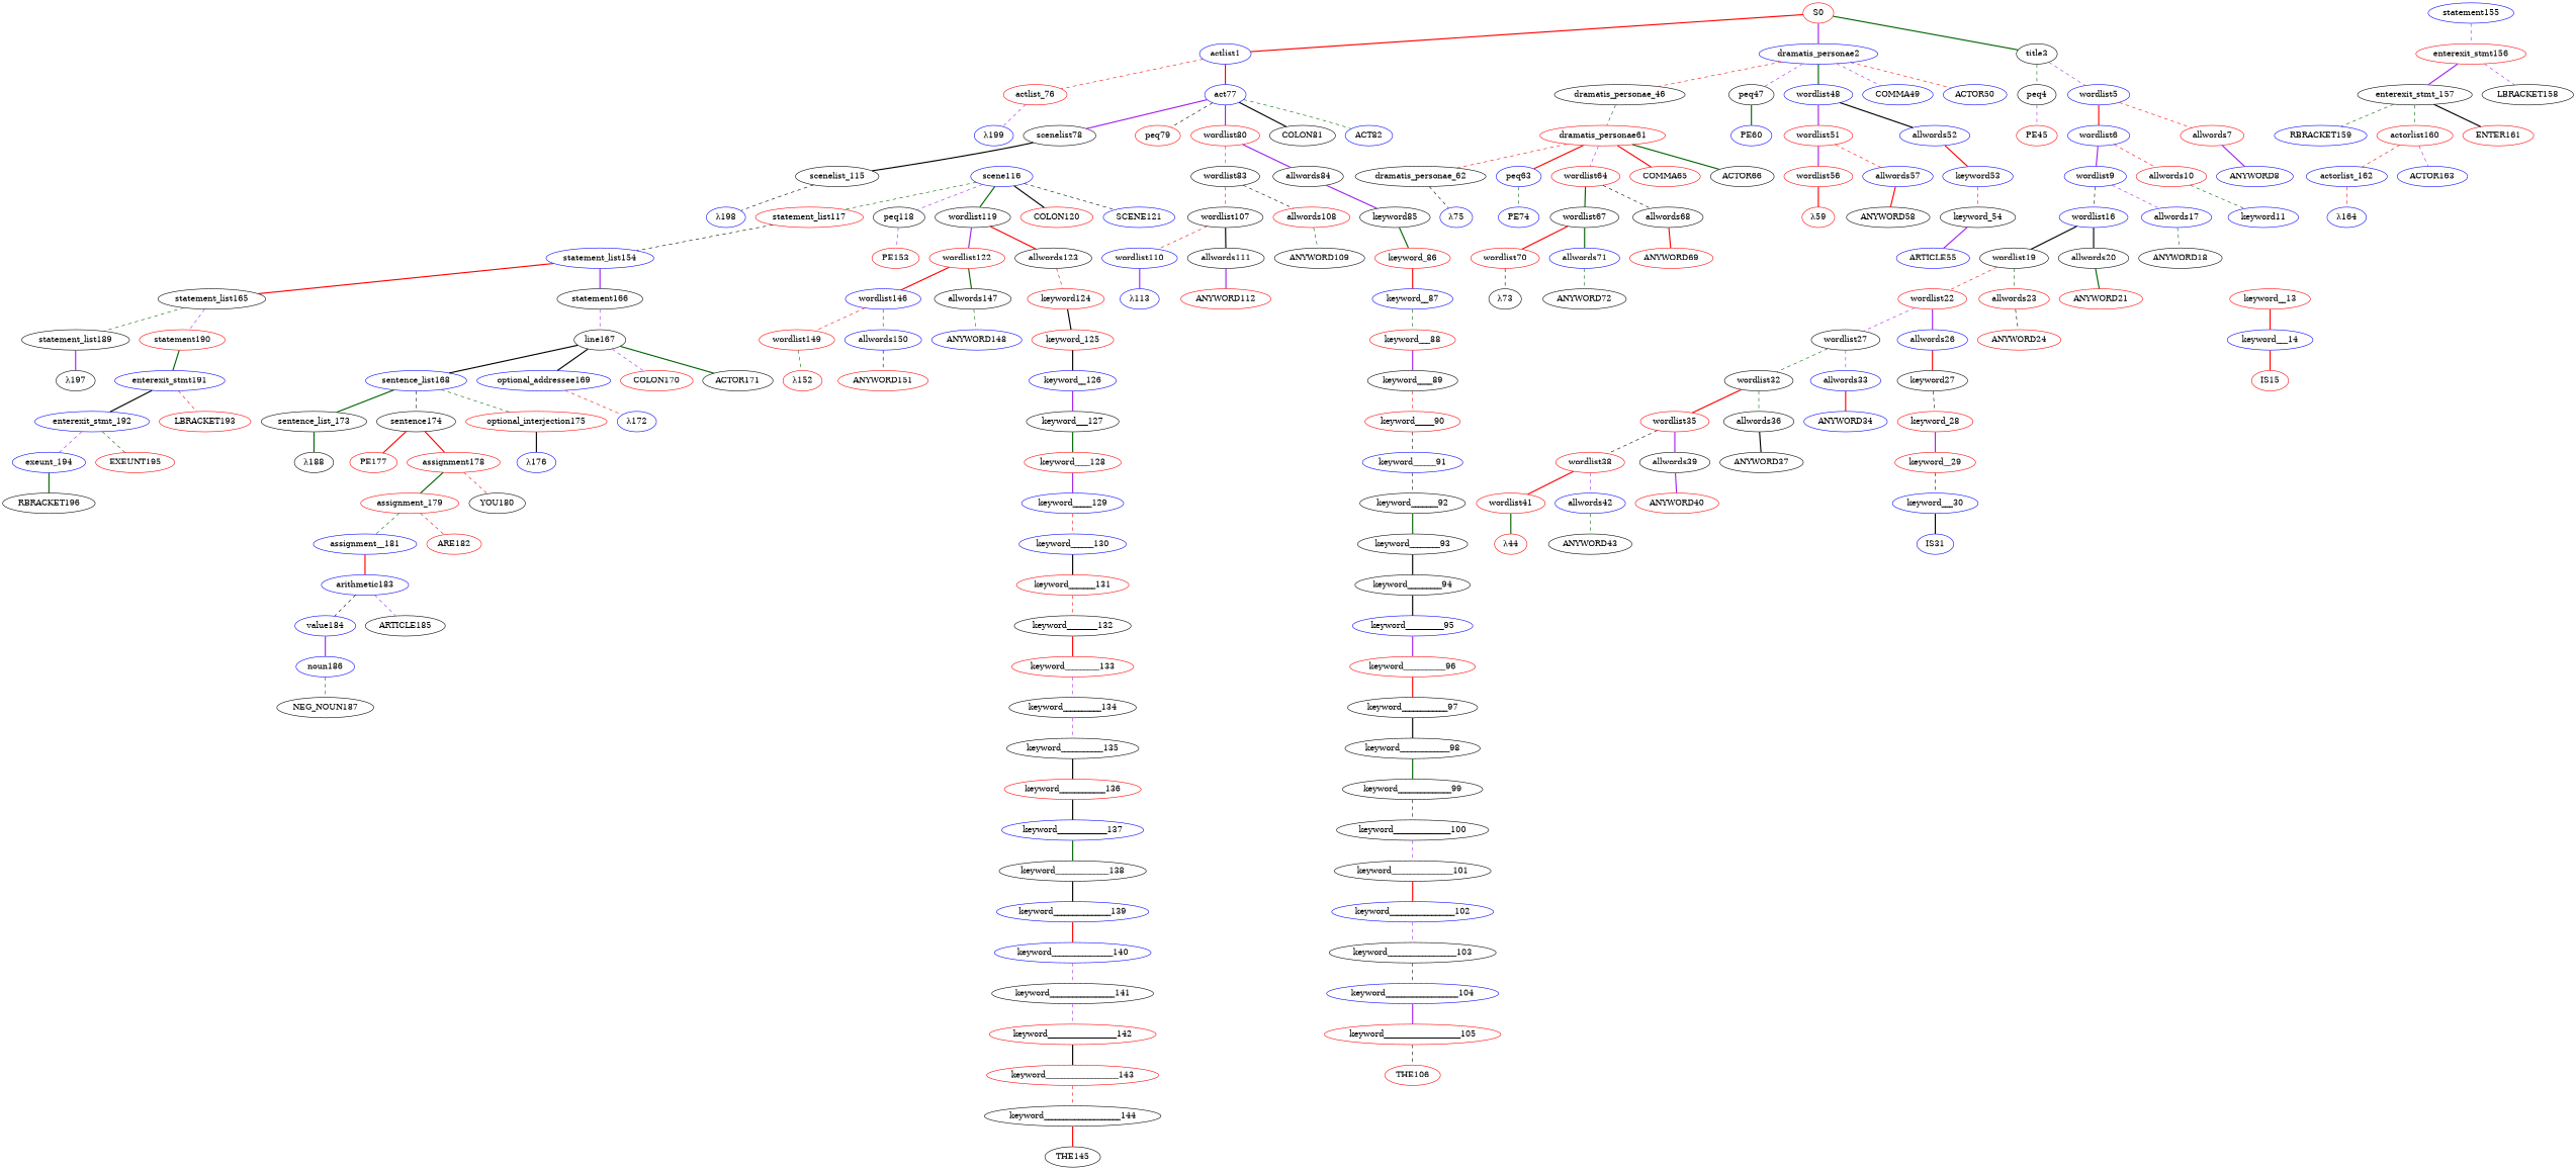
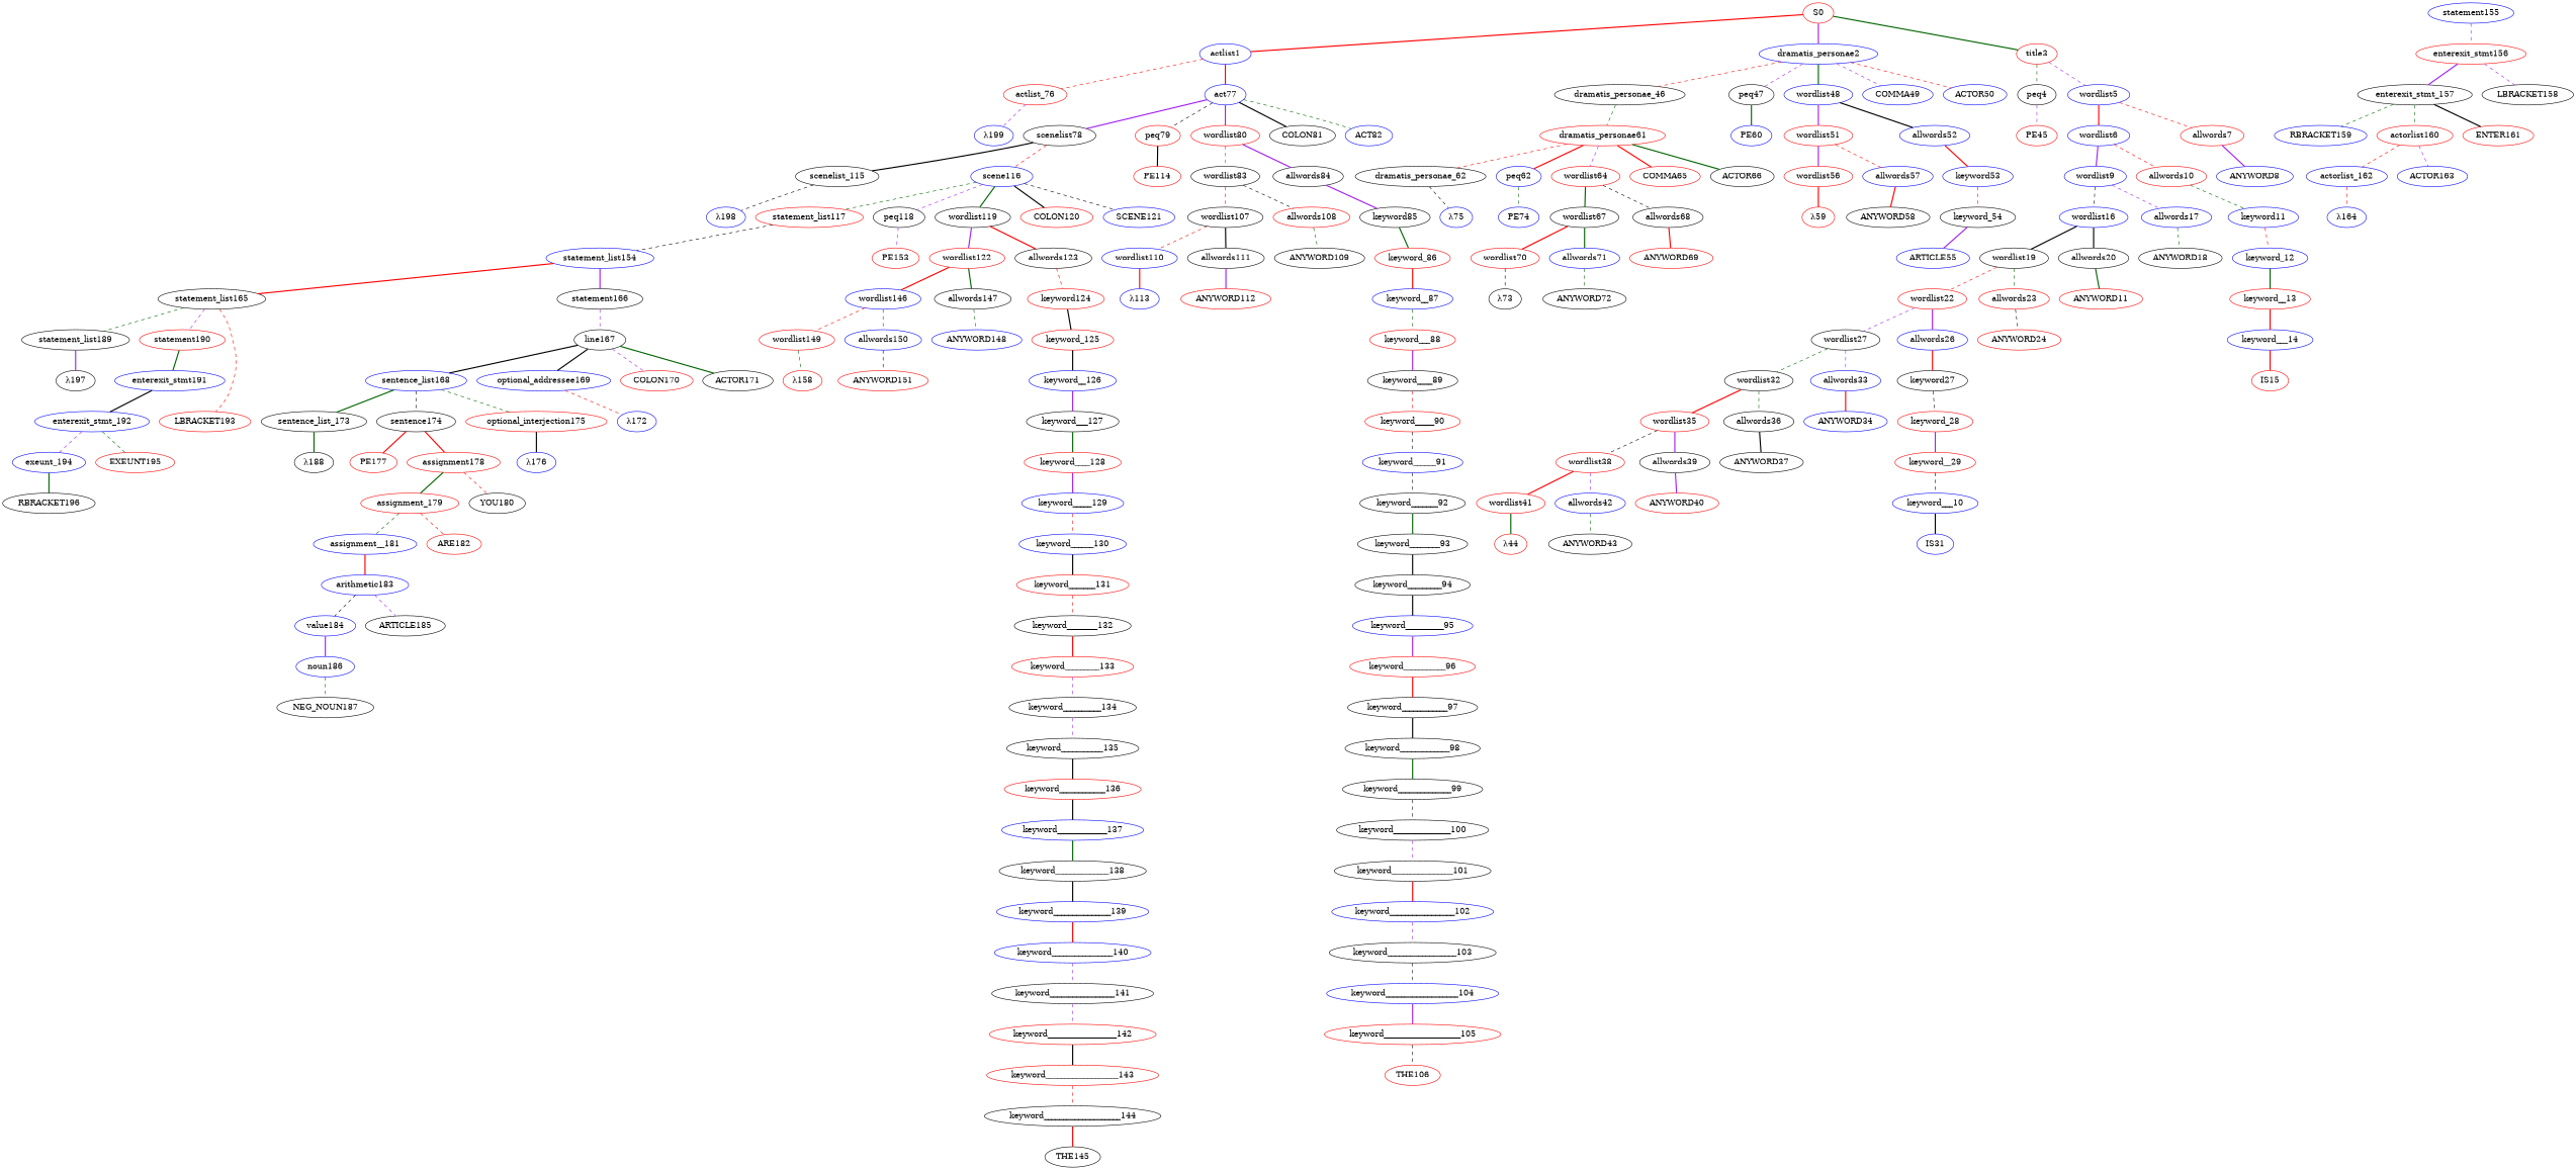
  strict graph {
    node [color=blue]
    edge [color=red style=bold]
    S0 [color=red]
    actlist1
    dramatis_personae2
-   title3 [color=black]
+   title3 [color=red]
    actlist_76 [color=red]
    act77
    dramatis_personae_46 [color=black]
    peq47 [color=black]
    wordlist48
    COMMA49
    ACTOR50
    peq4 [color=black]
    wordlist5
    "λ199"
    scenelist78 [color=black]
    peq79 [color=red]
    wordlist80 [color=red]
    COLON81 [color=black]
    ACT82
    dramatis_personae61 [color=red]
    PE60
    wordlist51 [color=red]
    allwords52
    PE45 [color=red]
    wordlist6
    allwords7 [color=red]
    wordlist9
    allwords10 [color=red]
    ANYWORD8
    wordlist16
    allwords17
    keyword11
    wordlist19 [color=black]
    allwords20 [color=black]
    ANYWORD18 [color=black]
+   keyword_12
    keyword__13 [color=red]
    keyword___14
    IS15 [color=red]
    wordlist22 [color=red]
    allwords23 [color=red]
-   ANYWORD21 [color=red]
+   ANYWORD21 [color=red label=ANYWORD11]
    n43 [color=black label=wordlist27]
    allwords26
    ANYWORD24 [color=red]
    wordlist32 [color=black]
    allwords33
    keyword27 [color=black]
    wordlist35 [color=red]
    allwords36 [color=black]
    ANYWORD34
    keyword_28 [color=red]
    keyword__29 [color=red]
-   keyword___30
+   keyword___30 [label=keyword___10]
    IS31
    wordlist38 [color=red]
    allwords39 [color=black]
    ANYWORD37 [color=black]
    wordlist41 [color=red]
    allwords42
    ANYWORD40 [color=red]
    "λ44" [color=red]
    ANYWORD43 [color=black]
    dramatis_personae_62 [color=black]
-   peq63
+   peq63 [label=peq62]
    wordlist64 [color=red]
    COMMA65 [color=red]
    ACTOR66 [color=black]
    wordlist56 [color=red]
    allwords57
    keyword53
    "λ59" [color=red]
    ANYWORD58 [color=black]
    keyword_54 [color=black]
    ARTICLE55
    "λ75"
    PE74
    wordlist67 [color=black]
    allwords68 [color=black]
    wordlist70 [color=red]
    allwords71
    ANYWORD69 [color=red]
    "λ73" [color=black]
    ANYWORD72 [color=black]
    scenelist_115 [color=black]
    scene116
+   PE114 [color=red]
    wordlist83 [color=black]
    allwords84 [color=black]
    "λ198"
    statement_list117 [color=red]
    peq118 [color=black]
    wordlist119 [color=black]
    COLON120 [color=red]
    SCENE121
    wordlist107 [color=black]
    allwords108 [color=red]
    keyword85 [color=black]
    wordlist110
    allwords111 [color=black]
    ANYWORD109 [color=black]
    keyword_86 [color=red]
    keyword__87
    keyword___88 [color=red]
    keyword____89 [color=black]
    keyword_____90 [color=red]
    keyword______91
    keyword_______92 [color=black]
    keyword________93 [color=black]
    keyword_________94 [color=black]
    keyword__________95
    keyword___________96 [color=red]
    keyword____________97 [color=black]
    keyword_____________98 [color=black]
    keyword______________99 [color=black]
    keyword_______________100 [color=black]
    keyword________________101 [color=black]
    keyword_________________102
    keyword__________________103 [color=black]
    keyword___________________104
    keyword____________________105 [color=red]
    THE106 [color=red]
    "λ113"
    ANYWORD112 [color=red]
    statement_list154
    PE153 [color=red]
    wordlist122 [color=red]
    allwords123 [color=black]
    statement_list165 [color=black]
    statement166 [color=black]
    enterexit_stmt156 [color=red]
    statement155
    wordlist146
    allwords147 [color=black]
    keyword124 [color=red]
    wordlist149 [color=red]
    allwords150
    ANYWORD148
    keyword_125 [color=red]
    keyword__126
    keyword___127 [color=black]
    keyword____128 [color=red]
    keyword_____129
    keyword______130
    keyword_______131 [color=red]
    keyword________132 [color=black]
    keyword_________133 [color=red]
    keyword__________134 [color=black]
    keyword___________135 [color=black]
    keyword____________136 [color=red]
    keyword_____________137
    keyword______________138 [color=black]
    keyword_______________139
    keyword________________140
    keyword_________________141 [color=black]
    keyword__________________142 [color=red]
    keyword___________________143 [color=red]
    keyword____________________144 [color=black]
    THE145 [color=black]
-   "λ152" [color=red]
+   "λ152" [color=red label="λ158"]
    ANYWORD151 [color=red]
    statement_list189 [color=black]
    statement190 [color=red]
    line167 [color=black]
    enterexit_stmt_157 [color=black]
    LBRACKET158 [color=black]
    RBRACKET159
    actorlist160 [color=red]
    ENTER161 [color=red]
    actorlist_162
    ACTOR163
    "λ164"
    "λ197" [color=black]
    enterexit_stmt191
    sentence_list168
    optional_addressee169
    COLON170 [color=red]
    ACTOR171 [color=black]
    sentence_list_173 [color=black]
    sentence174 [color=black]
    optional_interjection175 [color=red]
    "λ172"
    "λ188" [color=black]
    PE177 [color=red]
    assignment178 [color=red]
    "λ176"
    assignment_179 [color=red]
    YOU180 [color=black]
    assignment__181
    ARE182 [color=red]
    arithmetic183
    value184
    ARTICLE185 [color=black]
    noun186
    NEG_NOUN187 [color=black]
    enterexit_stmt_192
    LBRACKET193 [color=red]
    exeunt_194
    EXEUNT195 [color=red]
    RBRACKET196 [color=black]
    S0 -- actlist1
    S0 -- dramatis_personae2 [color=purple]
    S0 -- title3 [color=darkgreen]
    actlist1 -- actlist_76 [style=dashed]
    actlist1 -- act77
    dramatis_personae2 -- dramatis_personae_46 [style=dashed]
    dramatis_personae2 -- peq47 [color=purple style=dashed]
    dramatis_personae2 -- wordlist48 [color=darkgreen]
    dramatis_personae2 -- COMMA49 [color=purple style=dashed]
    dramatis_personae2 -- ACTOR50 [style=dashed]
    title3 -- peq4 [color=darkgreen style=dashed]
    title3 -- wordlist5 [color=purple style=dashed]
    actlist_76 -- "λ199" [color=purple style=dashed]
    act77 -- scenelist78 [color=purple]
    act77 -- peq79 [color=black style=dashed]
    act77 -- wordlist80 [color=purple]
    act77 -- COLON81 [color=black]
    act77 -- ACT82 [color=darkgreen style=dashed]
    dramatis_personae_46 -- dramatis_personae61 [color=darkgreen style=dashed]
    peq47 -- PE60 [color=darkgreen]
    wordlist48 -- wordlist51 [color=purple]
    wordlist48 -- allwords52 [color=black]
    peq4 -- PE45 [color=purple style=dashed]
    wordlist5 -- wordlist6
    wordlist5 -- allwords7 [style=dashed]
    scenelist78 -- scenelist_115 [color=black]
+   scenelist78 -- scene116 [style=dashed]
+   peq79 -- PE114 [color=black]
    wordlist80 -- wordlist83 [color=purple style=dashed]
    wordlist80 -- allwords84 [color=purple]
    dramatis_personae61 -- dramatis_personae_62 [style=dashed]
    dramatis_personae61 -- peq63
    dramatis_personae61 -- wordlist64 [color=purple style=dashed]
    dramatis_personae61 -- COMMA65
    dramatis_personae61 -- ACTOR66 [color=darkgreen]
    wordlist51 -- wordlist56 [color=purple]
    wordlist51 -- allwords57 [style=dashed]
    allwords52 -- keyword53
    wordlist6 -- wordlist9 [color=purple]
    wordlist6 -- allwords10 [style=dashed]
    allwords7 -- ANYWORD8 [color=purple]
    wordlist9 -- wordlist16 [color=black style=dashed]
    wordlist9 -- allwords17 [color=purple style=dashed]
    allwords10 -- keyword11 [color=darkgreen style=dashed]
    wordlist16 -- wordlist19 [color=black]
    wordlist16 -- allwords20 [color=black]
    allwords17 -- ANYWORD18 [color=darkgreen style=dashed]
+   keyword11 -- keyword_12 [style=dashed]
    wordlist19 -- wordlist22 [style=dashed]
    wordlist19 -- allwords23 [color=darkgreen style=dashed]
    allwords20 -- ANYWORD21 [color=darkgreen]
+   keyword_12 -- keyword__13 [color=darkgreen]
    keyword__13 -- keyword___14
    keyword___14 -- IS15
    wordlist22 -- n43 [color=purple style=dashed]
    wordlist22 -- allwords26 [color=purple]
    allwords23 -- ANYWORD24 [color=black style=dashed]
    n43 -- wordlist32 [color=darkgreen style=dashed]
    n43 -- allwords33 [color=purple style=dashed]
    allwords26 -- keyword27
    wordlist32 -- wordlist35
    wordlist32 -- allwords36 [color=darkgreen style=dashed]
    allwords33 -- ANYWORD34
    keyword27 -- keyword_28 [color=black style=dashed]
    wordlist35 -- wordlist38 [color=black style=dashed]
    wordlist35 -- allwords39 [color=purple]
    allwords36 -- ANYWORD37 [color=black]
    keyword_28 -- keyword__29 [color=purple]
    keyword__29 -- keyword___30 [color=black style=dashed]
    keyword___30 -- IS31 [color=black]
    wordlist38 -- wordlist41
    wordlist38 -- allwords42 [color=purple style=dashed]
    allwords39 -- ANYWORD40 [color=purple]
    wordlist41 -- "λ44" [color=darkgreen]
    allwords42 -- ANYWORD43 [color=darkgreen style=dashed]
    dramatis_personae_62 -- "λ75" [color=black style=dashed]
    peq63 -- PE74 [color=darkgreen style=dashed]
    wordlist64 -- wordlist67 [color=darkgreen]
    wordlist64 -- allwords68 [color=black style=dashed]
    wordlist56 -- "λ59"
    allwords57 -- ANYWORD58
    keyword53 -- keyword_54 [style=dashed]
    keyword_54 -- ARTICLE55 [color=purple]
    wordlist67 -- wordlist70
    wordlist67 -- allwords71 [color=darkgreen]
    allwords68 -- ANYWORD69
    wordlist70 -- "λ73" [color=black style=dashed]
    allwords71 -- ANYWORD72 [color=darkgreen style=dashed]
    scenelist_115 -- "λ198" [color=black style=dashed]
    scene116 -- statement_list117 [color=darkgreen style=dashed]
    scene116 -- peq118 [color=purple style=dashed]
    scene116 -- wordlist119 [color=darkgreen]
    scene116 -- COLON120 [color=black]
    scene116 -- SCENE121 [color=black style=dashed]
    wordlist83 -- wordlist107 [style=dashed]
    wordlist83 -- allwords108 [color=black style=dashed]
    allwords84 -- keyword85 [color=purple]
    statement_list117 -- statement_list154 [color=black style=dashed]
    peq118 -- PE153 [color=purple style=dashed]
    wordlist119 -- wordlist122 [color=purple]
    wordlist119 -- allwords123
    wordlist107 -- wordlist110 [style=dashed]
    wordlist107 -- allwords111 [color=black]
    allwords108 -- ANYWORD109 [color=darkgreen style=dashed]
    keyword85 -- keyword_86 [color=darkgreen]
-   wordlist110 -- "λ113" [color=purple]
+   wordlist110 -- "λ113"
    allwords111 -- ANYWORD112 [color=purple]
    keyword_86 -- keyword__87
    keyword__87 -- keyword___88 [color=darkgreen style=dashed]
    keyword___88 -- keyword____89 [color=purple]
    keyword____89 -- keyword_____90 [style=dashed]
    keyword_____90 -- keyword______91 [color=black style=dashed]
    keyword______91 -- keyword_______92 [color=black style=dashed]
    keyword_______92 -- keyword________93 [color=darkgreen]
    keyword________93 -- keyword_________94 [color=black]
    keyword_________94 -- keyword__________95 [color=black]
    keyword__________95 -- keyword___________96 [color=purple]
    keyword___________96 -- keyword____________97
    keyword____________97 -- keyword_____________98 [color=black]
    keyword_____________98 -- keyword______________99 [color=darkgreen]
    keyword______________99 -- keyword_______________100 [color=black style=dashed]
    keyword_______________100 -- keyword________________101 [color=purple style=dashed]
    keyword________________101 -- keyword_________________102
    keyword_________________102 -- keyword__________________103 [color=purple style=dashed]
    keyword__________________103 -- keyword___________________104 [color=black style=dashed]
    keyword___________________104 -- keyword____________________105 [color=purple]
    keyword____________________105 -- THE106 [color=black style=dashed]
    statement_list154 -- statement_list165
    statement_list154 -- statement166 [color=purple]
    wordlist122 -- wordlist146
    wordlist122 -- allwords147 [color=darkgreen]
    allwords123 -- keyword124 [style=dashed]
    statement_list165 -- statement_list189 [color=darkgreen style=dashed]
    statement_list165 -- statement190 [color=purple style=dashed]
    statement166 -- line167 [color=purple style=dashed]
    enterexit_stmt156 -- enterexit_stmt_157 [color=purple]
    enterexit_stmt156 -- LBRACKET158 [color=purple style=dashed]
    statement155 -- enterexit_stmt156 [color=purple style=dashed]
    wordlist146 -- wordlist149 [style=dashed]
    wordlist146 -- allwords150 [color=darkgreen style=dashed]
    allwords147 -- ANYWORD148 [color=darkgreen style=dashed]
    keyword124 -- keyword_125 [color=black]
    wordlist149 -- "λ152" [color=darkgreen style=dashed]
    allwords150 -- ANYWORD151 [color=black style=dashed]
    keyword_125 -- keyword__126 [color=black]
    keyword__126 -- keyword___127 [color=purple]
    keyword___127 -- keyword____128 [color=darkgreen]
    keyword____128 -- keyword_____129 [color=purple]
    keyword_____129 -- keyword______130 [style=dashed]
    keyword______130 -- keyword_______131 [color=black]
    keyword_______131 -- keyword________132 [style=dashed]
    keyword________132 -- keyword_________133
    keyword_________133 -- keyword__________134 [color=purple style=dashed]
    keyword__________134 -- keyword___________135 [color=purple style=dashed]
    keyword___________135 -- keyword____________136 [color=black]
    keyword____________136 -- keyword_____________137 [color=black]
    keyword_____________137 -- keyword______________138 [color=darkgreen]
    keyword______________138 -- keyword_______________139 [color=black]
    keyword_______________139 -- keyword________________140
    keyword________________140 -- keyword_________________141 [color=purple style=dashed]
    keyword_________________141 -- keyword__________________142 [color=purple style=dashed]
    keyword__________________142 -- keyword___________________143 [color=black]
    keyword___________________143 -- keyword____________________144 [style=dashed]
    keyword____________________144 -- THE145
    statement_list189 -- "λ197" [color=purple]
    statement190 -- enterexit_stmt191 [color=darkgreen]
    line167 -- sentence_list168 [color=black]
    line167 -- optional_addressee169 [color=black]
    line167 -- COLON170 [color=purple style=dashed]
    line167 -- ACTOR171 [color=darkgreen]
    enterexit_stmt_157 -- RBRACKET159 [color=darkgreen style=dashed]
    enterexit_stmt_157 -- actorlist160 [color=darkgreen style=dashed]
    enterexit_stmt_157 -- ENTER161 [color=black]
    actorlist160 -- actorlist_162 [style=dashed]
    actorlist160 -- ACTOR163 [color=purple style=dashed]
    actorlist_162 -- "λ164" [style=dashed]
    enterexit_stmt191 -- enterexit_stmt_192 [color=black]
-   enterexit_stmt191 -- LBRACKET193 [style=dashed]
+   statement_list165 -- LBRACKET193 [style=dashed]
    sentence_list168 -- sentence_list_173 [color=darkgreen]
    sentence_list168 -- sentence174 [color=black style=dashed]
    sentence_list168 -- optional_interjection175 [color=darkgreen style=dashed]
    optional_addressee169 -- "λ172" [style=dashed]
    sentence_list_173 -- "λ188" [color=darkgreen]
    sentence174 -- PE177
    sentence174 -- assignment178
    optional_interjection175 -- "λ176" [color=black]
    assignment178 -- assignment_179 [color=darkgreen]
    assignment178 -- YOU180 [style=dashed]
    assignment_179 -- assignment__181 [color=darkgreen style=dashed]
    assignment_179 -- ARE182 [style=dashed]
    assignment__181 -- arithmetic183
    arithmetic183 -- value184 [color=black style=dashed]
    arithmetic183 -- ARTICLE185 [color=purple style=dashed]
    value184 -- noun186 [color=purple]
    noun186 -- NEG_NOUN187 [color=darkgreen style=dashed]
    enterexit_stmt_192 -- exeunt_194 [color=purple style=dashed]
    enterexit_stmt_192 -- EXEUNT195 [color=darkgreen style=dashed]
    exeunt_194 -- RBRACKET196 [color=darkgreen]
  }
